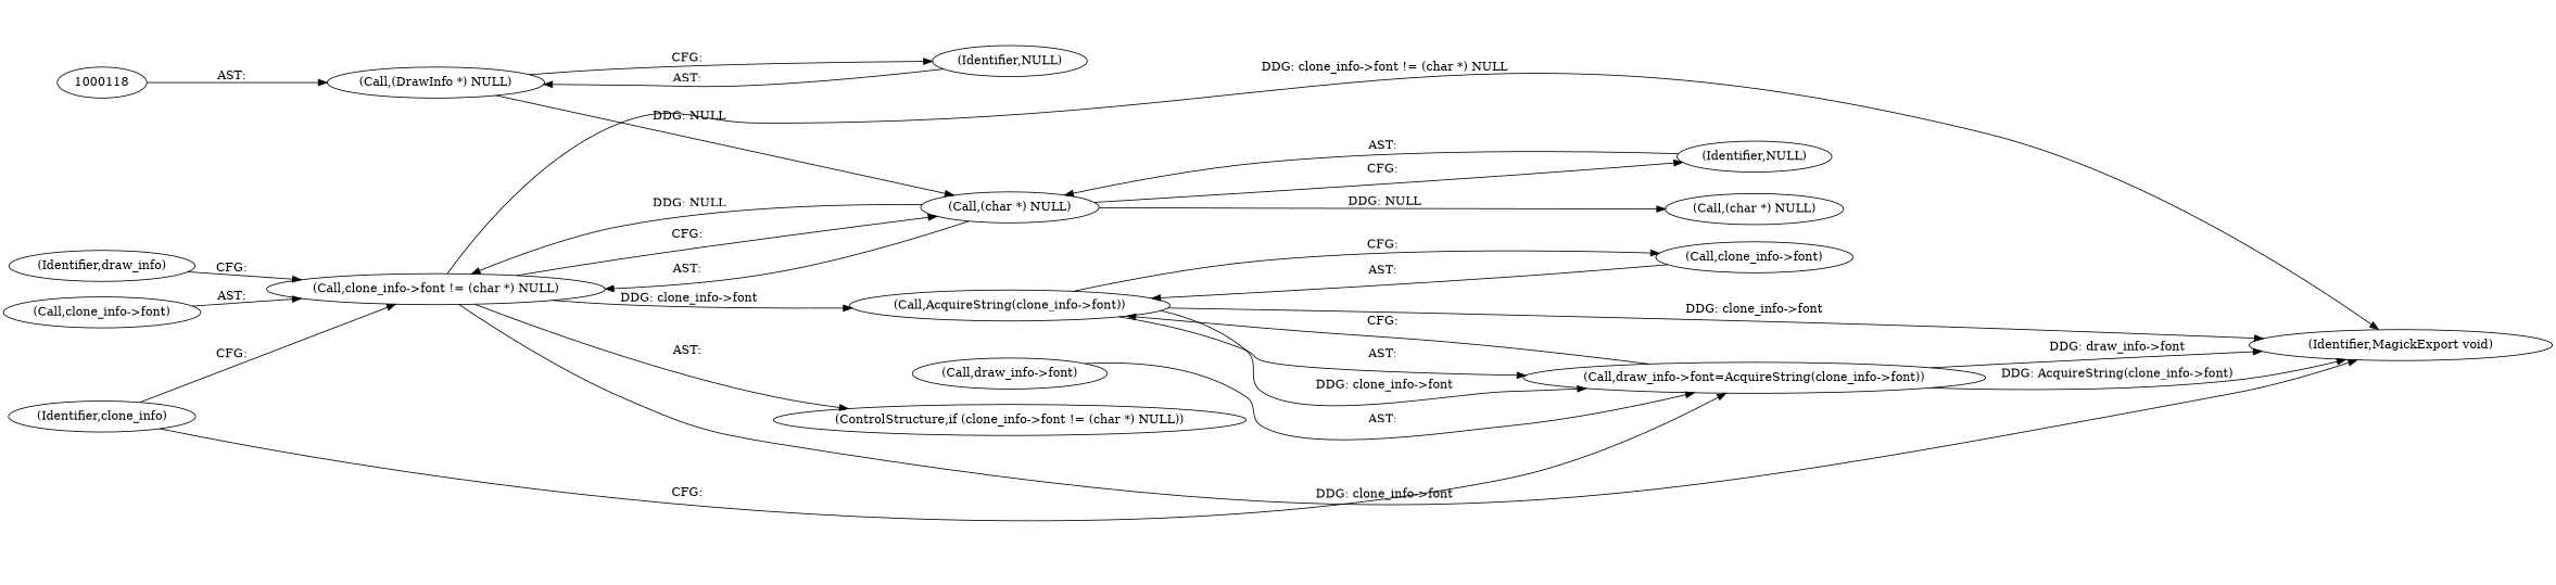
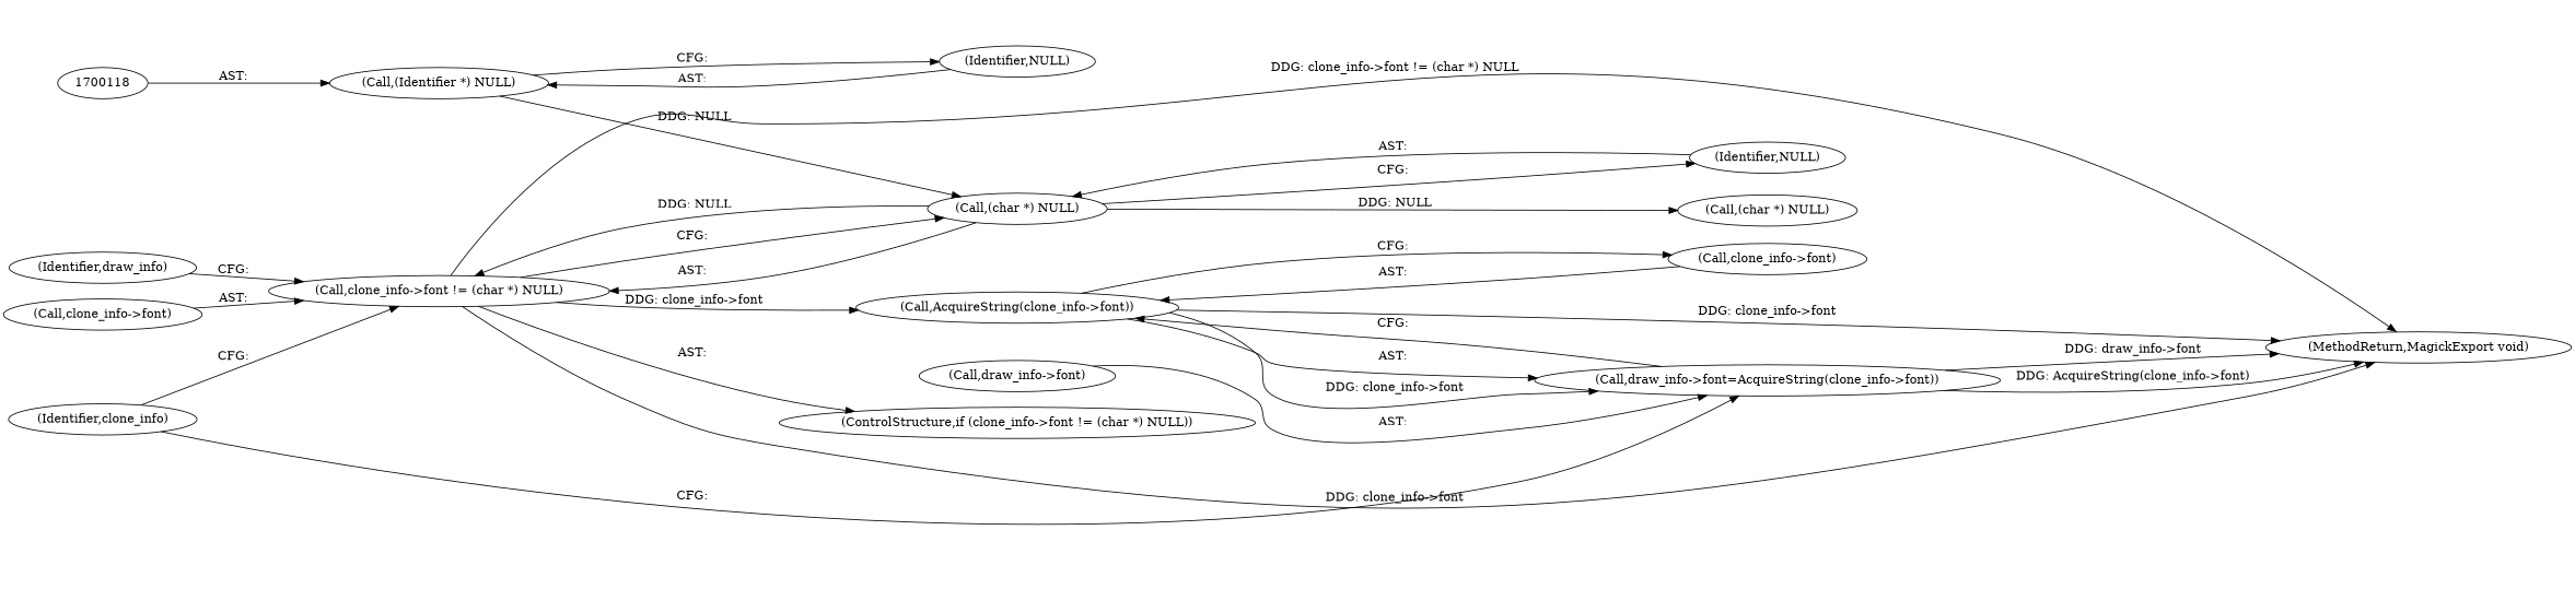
  digraph {
    rankdir=LR
    n1 [label="(Call,AcquireString(clone_info->font))"]
    n2 [label="(Call,draw_info->font=AcquireString(clone_info->font))"]
-   n3 [label="(Identifier,MagickExport void)"]
+   n3 [label="(MethodReturn,MagickExport void)"]
    n4 [label="(Call,clone_info->font)"]
    n5 [label="(Call,clone_info->font != (char *) NULL)"]
    n6 [label="(Call,(char *) NULL)"]
    n7 [label="(ControlStructure,if (clone_info->font != (char *) NULL))"]
    n8 [label="(Call,(char *) NULL)"]
    n9 [label="(Identifier,NULL)"]
-   n10 [label="(Call,(DrawInfo *) NULL)"]
+   n10 [label="(Call,(Identifier *) NULL)"]
    n11 [label="(Identifier,NULL)"]
    n12 [label="(Call,draw_info->font)"]
    n13 [label="(Identifier,clone_info)"]
    n14 [label="(Identifier,draw_info)"]
    n15 [label="(Call,clone_info->font)"]
-   1000118
+   1000118 [label=1700118]
    n1 -> n2 [label="AST: "]
    n1 -> n2 [label="DDG: clone_info->font"]
    n1 -> n3 [label="DDG: clone_info->font"]
    n1 -> n4 [label="CFG: "]
    n2 -> n1 [label="CFG: "]
    n2 -> n3 [label="DDG: draw_info->font"]
    n2 -> n3 [label="DDG: AcquireString(clone_info->font)"]
    n4 -> n1 [label="AST: "]
    n5 -> n1 [label="DDG: clone_info->font"]
    n5 -> n3 [label="DDG: clone_info->font"]
    n5 -> n3 [label="DDG: clone_info->font != (char *) NULL"]
    n5 -> n6 [label="CFG: "]
    n5 -> n7 [label="AST: "]
    n6 -> n5 [label="AST: "]
    n6 -> n5 [label="DDG: NULL"]
    n6 -> n8 [label="DDG: NULL"]
    n6 -> n9 [label="CFG: "]
    n9 -> n6 [label="AST: "]
    n10 -> n6 [label="DDG: NULL"]
    n10 -> n11 [label="CFG: "]
    n11 -> n10 [label="AST: "]
    n12 -> n2 [label="AST: "]
    n13 -> n2 [label="CFG: "]
    n13 -> n5 [label="CFG: "]
    n14 -> n5 [label="CFG: "]
    n15 -> n5 [label="AST: "]
    1000118 -> n10 [label="AST: "]
  }
